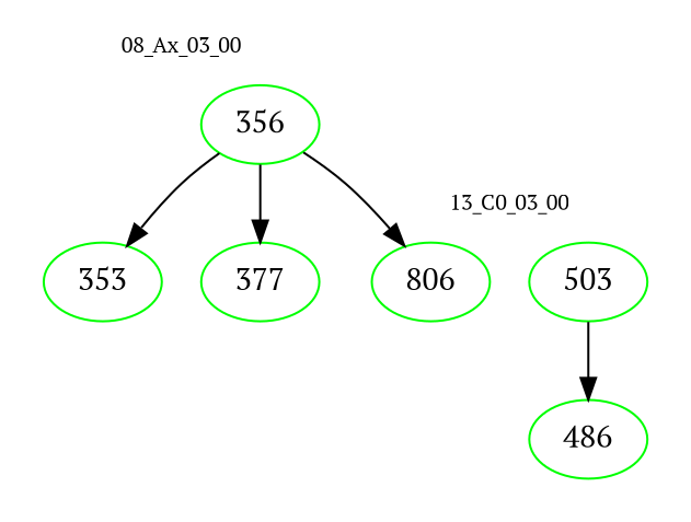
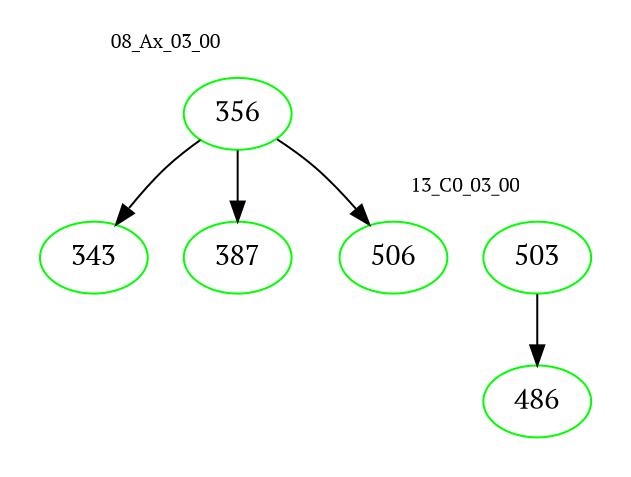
  digraph {
    fontname="PT Serif"
    node [color=green fontname="PT Serif"]
    edge [color=black fontname="PT Serif"]
    n1 [label=356]
-   n2 [label=353]
-   n3 [label=377]
+   n2 [label=343]
+   n3 [label=387]
    n4 [label=503]
    n5 [label=486]
-   n6 [label=806]
+   n6 [label=506]
    subgraph cluster_1 {
      color=white
      fontsize=10
      label="08_Ax_03_00"
      n1
      n2
      n3
    }
    subgraph cluster_2 {
      color=white
      fontsize=10
      label="13_C0_03_00"
      n4
      n5
      n6
    }
    n1 -> n2
    n1 -> n3
    n1 -> n6
    n4 -> n5
  }
